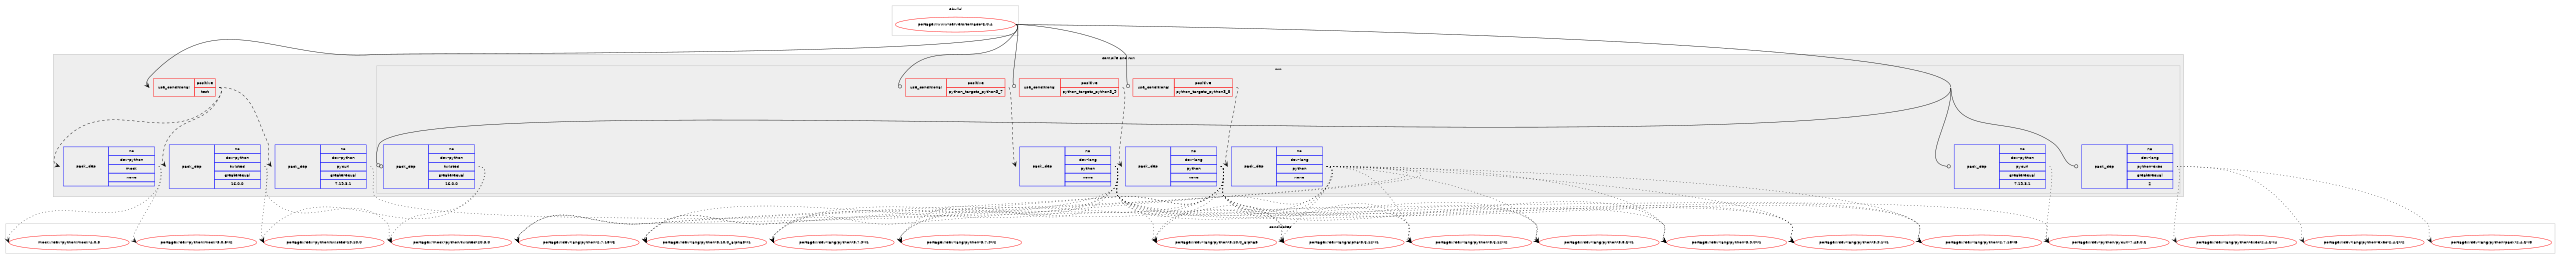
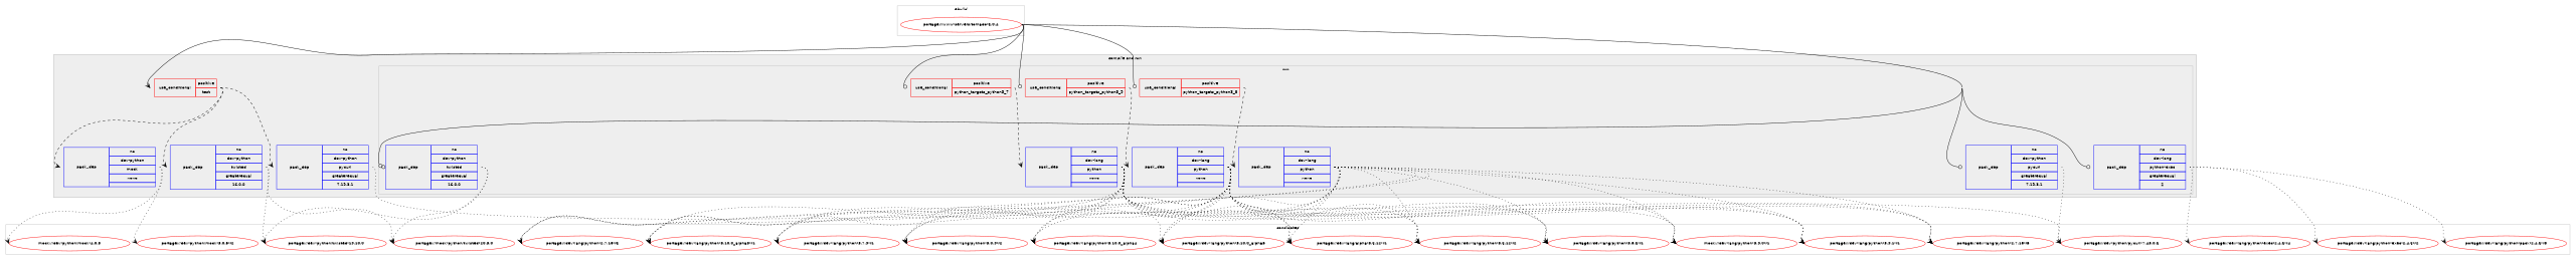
  digraph {
    compound=true
    concentrate=true
    fontname=Helvetica
    fontsize=10
    newrank=true
    rankdir=TB
    ranksep=1.5
    node [color=red fontname=Helvetica fontsize=10]
    edge [arrowhead=vee headport=w style=dotted tailport=e weight=100]
    n1 [label="portage://www-servers/tornado-6.0.4" width=4]
    n2 [color=blue label=<<TABLE BORDER="0" CELLBORDER="1" CELLSPACING="0" CELLPADDING="4" WIDTH="220"><TR><TD ROWSPAN="6" CELLPADDING="30">pack_dep</TD></TR><TR><TD WIDTH="110">no</TD></TR><TR><TD>dev-python</TD></TR><TR><TD>pycurl</TD></TR><TR><TD>greaterequal</TD></TR><TR><TD>7.19.3.1</TD></TR></TABLE>> shape=none]
    n3 [color=blue label=<<TABLE BORDER="0" CELLBORDER="1" CELLSPACING="0" CELLPADDING="4" WIDTH="220"><TR><TD ROWSPAN="6" CELLPADDING="30">pack_dep</TD></TR><TR><TD WIDTH="110">no</TD></TR><TR><TD>dev-python</TD></TR><TR><TD>twisted</TD></TR><TR><TD>greaterequal</TD></TR><TR><TD>16.0.0</TD></TR></TABLE>> shape=none]
    n4 [color=blue label=<<TABLE BORDER="0" CELLBORDER="1" CELLSPACING="0" CELLPADDING="4" WIDTH="220"><TR><TD ROWSPAN="6" CELLPADDING="30">pack_dep</TD></TR><TR><TD WIDTH="110">no</TD></TR><TR><TD>dev-python</TD></TR><TR><TD>mock</TD></TR><TR><TD>none</TD></TR><TR><TD></TD></TR></TABLE>> shape=none]
    n5 [label=<<TABLE BORDER="0" CELLBORDER="1" CELLSPACING="0" CELLPADDING="4"><TR><TD ROWSPAN="3" CELLPADDING="10">use_conditional</TD></TR><TR><TD>positive</TD></TR><TR><TD>test</TD></TR></TABLE>> shape=none]
    n6 [color=blue label=<<TABLE BORDER="0" CELLBORDER="1" CELLSPACING="0" CELLPADDING="4" WIDTH="220"><TR><TD ROWSPAN="6" CELLPADDING="30">pack_dep</TD></TR><TR><TD WIDTH="110">no</TD></TR><TR><TD>dev-lang</TD></TR><TR><TD>python</TD></TR><TR><TD>none</TD></TR><TR><TD></TD></TR></TABLE>> shape=none]
    n7 [label=<<TABLE BORDER="0" CELLBORDER="1" CELLSPACING="0" CELLPADDING="4"><TR><TD ROWSPAN="3" CELLPADDING="10">use_conditional</TD></TR><TR><TD>positive</TD></TR><TR><TD>python_targets_python3_7</TD></TR></TABLE>> shape=none]
    n8 [color=blue label=<<TABLE BORDER="0" CELLBORDER="1" CELLSPACING="0" CELLPADDING="4" WIDTH="220"><TR><TD ROWSPAN="6" CELLPADDING="30">pack_dep</TD></TR><TR><TD WIDTH="110">no</TD></TR><TR><TD>dev-lang</TD></TR><TR><TD>python</TD></TR><TR><TD>none</TD></TR><TR><TD></TD></TR></TABLE>> shape=none]
    n9 [label=<<TABLE BORDER="0" CELLBORDER="1" CELLSPACING="0" CELLPADDING="4"><TR><TD ROWSPAN="3" CELLPADDING="10">use_conditional</TD></TR><TR><TD>positive</TD></TR><TR><TD>python_targets_python3_8</TD></TR></TABLE>> shape=none]
    n10 [color=blue label=<<TABLE BORDER="0" CELLBORDER="1" CELLSPACING="0" CELLPADDING="4" WIDTH="220"><TR><TD ROWSPAN="6" CELLPADDING="30">pack_dep</TD></TR><TR><TD WIDTH="110">no</TD></TR><TR><TD>dev-lang</TD></TR><TR><TD>python</TD></TR><TR><TD>none</TD></TR><TR><TD></TD></TR></TABLE>> shape=none]
    n11 [label=<<TABLE BORDER="0" CELLBORDER="1" CELLSPACING="0" CELLPADDING="4"><TR><TD ROWSPAN="3" CELLPADDING="10">use_conditional</TD></TR><TR><TD>positive</TD></TR><TR><TD>python_targets_python3_9</TD></TR></TABLE>> shape=none]
    n12 [color=blue label=<<TABLE BORDER="0" CELLBORDER="1" CELLSPACING="0" CELLPADDING="4" WIDTH="220"><TR><TD ROWSPAN="6" CELLPADDING="30">pack_dep</TD></TR><TR><TD WIDTH="110">no</TD></TR><TR><TD>dev-lang</TD></TR><TR><TD>python-exec</TD></TR><TR><TD>greaterequal</TD></TR><TR><TD>2</TD></TR></TABLE>> shape=none]
    n13 [color=blue label=<<TABLE BORDER="0" CELLBORDER="1" CELLSPACING="0" CELLPADDING="4" WIDTH="220"><TR><TD ROWSPAN="6" CELLPADDING="30">pack_dep</TD></TR><TR><TD WIDTH="110">no</TD></TR><TR><TD>dev-python</TD></TR><TR><TD>pycurl</TD></TR><TR><TD>greaterequal</TD></TR><TR><TD>7.19.3.1</TD></TR></TABLE>> shape=none]
    n14 [color=blue label=<<TABLE BORDER="0" CELLBORDER="1" CELLSPACING="0" CELLPADDING="4" WIDTH="220"><TR><TD ROWSPAN="6" CELLPADDING="30">pack_dep</TD></TR><TR><TD WIDTH="110">no</TD></TR><TR><TD>dev-python</TD></TR><TR><TD>twisted</TD></TR><TR><TD>greaterequal</TD></TR><TR><TD>16.0.0</TD></TR></TABLE>> shape=none]
    n15 [label="portage://dev-python/pycurl-7.43.0.6" width=4]
    n16 [label="portage://mock-python/twisted-20.3.0" width=4]
    n17 [label="portage://dev-python/twisted-19.10.0" width=4]
    n18 [label="mock://dev-python/mock-4.0.3" width=4]
    n19 [label="portage://dev-python/mock-3.0.5-r2" width=4]
    n20 [label="portage://dev-lang/python-3.9.1-r1" width=4]
-   n21 [label="portage://dev-lang/python-3.9.0-r1" width=4]
+   n21 [label="mock://dev-lang/python-3.9.0-r1" width=4]
    n22 [label="portage://dev-lang/python-3.8.6-r1" width=4]
-   n23 [label="portage://dev-lang/python-3.7.9-r2" width=4]
+   n23 [label="portage://dev-lang/python-3.0.9-r2" width=4]
    n24 [label="portage://dev-lang/python-3.7.9-r1" width=4]
    n25 [label="portage://dev-lang/python-3.6.12-r2" width=4]
    n26 [label="portage://dev-lang/alpha-3.6.12-r1" width=4]
    n27 [label="portage://dev-lang/python-3.10.0_alpha5" width=4]
+   n28 [label="portage://dev-lang/python-3.10.0_alpha4" width=4]
    n29 [label="portage://dev-lang/python-3.10.0_alpha3-r1" width=4]
    n30 [label="portage://dev-lang/python-2.7.18-r6" width=4]
    n31 [label="portage://dev-lang/python-2.7.18-r5" width=4]
    n32 [label="portage://dev-lang/python-exec-2.4.6-r4" width=4]
    n33 [label="portage://dev-lang/python-pack-2.4.6-r3" width=4]
    n34 [label="portage://dev-lang/python-exec-2.4.6-r2" width=4]
    subgraph cluster_1 {
      color=gray
      label=<<i>ebuild</i>>
      rank=same
      n1
    }
    subgraph cluster_2 {
      color=gray
      label=<<i>dependencies</i>>
      subgraph cluster_3 {
        color=gray
        fillcolor="#eeeeee"
        label=<<i>compile</i>>
        style=filled
        subgraph sub_4 {
          color=gray
          fillcolor="#eeeeee"
          label=<<i>compile</i>>
          style=filled
          n5
          subgraph sub_5 {
            color=gray
            fillcolor="#eeeeee"
            label=<<i>compile</i>>
            style=filled
            n2
          }
          subgraph sub_6 {
            color=gray
            fillcolor="#eeeeee"
            label=<<i>compile</i>>
            style=filled
            n3
          }
          subgraph sub_7 {
            color=gray
            fillcolor="#eeeeee"
            label=<<i>compile</i>>
            style=filled
            n4
          }
        }
      }
      subgraph cluster_8 {
        color=gray
        fillcolor="#eeeeee"
        label=<<i>compile and run</i>>
        style=filled
      }
      subgraph cluster_9 {
        color=gray
        fillcolor="#eeeeee"
        label=<<i>run</i>>
        style=filled
        subgraph sub_10 {
          color=gray
          fillcolor="#eeeeee"
          label=<<i>run</i>>
          style=filled
          n7
          subgraph sub_11 {
            color=gray
            fillcolor="#eeeeee"
            label=<<i>run</i>>
            style=filled
            n6
          }
        }
        subgraph sub_12 {
          color=gray
          fillcolor="#eeeeee"
          label=<<i>run</i>>
          style=filled
          n9
          subgraph sub_13 {
            color=gray
            fillcolor="#eeeeee"
            label=<<i>run</i>>
            style=filled
            n8
          }
        }
        subgraph sub_14 {
          color=gray
          fillcolor="#eeeeee"
          label=<<i>run</i>>
          style=filled
          n11
          subgraph sub_15 {
            color=gray
            fillcolor="#eeeeee"
            label=<<i>run</i>>
            style=filled
            n10
          }
        }
        subgraph sub_16 {
          color=gray
          fillcolor="#eeeeee"
          label=<<i>run</i>>
          style=filled
          n12
        }
        subgraph sub_17 {
          color=gray
          fillcolor="#eeeeee"
          label=<<i>run</i>>
          style=filled
          n13
        }
        subgraph sub_18 {
          color=gray
          fillcolor="#eeeeee"
          label=<<i>run</i>>
          style=filled
          n14
        }
      }
    }
    subgraph cluster_19 {
      color=gray
      label=<<i>candidates</i>>
      rank=same
      subgraph sub_20 {
        color=black
        label=<<i>candidates</i>>
        nodesep=1
        rank=same
        n15
      }
      subgraph sub_21 {
        color=black
        label=<<i>candidates</i>>
        nodesep=1
        rank=same
        n16
        n17
      }
      subgraph sub_22 {
        color=black
        label=<<i>candidates</i>>
        nodesep=1
        rank=same
        n16
        n17
      }
      subgraph sub_23 {
        color=black
        label=<<i>candidates</i>>
        nodesep=1
        rank=same
        n18
        n19
      }
      subgraph sub_24 {
        color=black
        label=<<i>candidates</i>>
        nodesep=1
        rank=same
        n20
        n21
        n22
        n23
        n24
        n25
        n26
        n27
+       n28
        n29
        n30
        n31
      }
      subgraph sub_25 {
        color=black
        label=<<i>candidates</i>>
        nodesep=1
        rank=same
        n20
        n21
        n22
        n23
        n24
        n25
        n26
        n27
+       n28
        n29
        n30
        n31
      }
      subgraph sub_26 {
        color=black
        label=<<i>candidates</i>>
        nodesep=1
        rank=same
        n20
        n21
        n22
        n23
        n24
        n25
        n26
        n27
+       n28
        n29
        n30
        n31
      }
      subgraph sub_27 {
        color=black
        label=<<i>candidates</i>>
        nodesep=1
        rank=same
        n32
        n33
        n34
      }
      subgraph sub_28 {
        color=black
        label=<<i>candidates</i>>
        nodesep=1
        rank=same
        n15
      }
    }
    n1 -> n5 [style=solid weight=20]
    n1 -> n7 [arrowhead=odot style=solid weight=20]
    n1 -> n9 [arrowhead=odot style=solid weight=20]
    n1 -> n11 [arrowhead=odot style=solid weight=20]
    n1 -> n12 [arrowhead=odot style=solid weight=20]
    n1 -> n13 [arrowhead=odot style=solid weight=20]
    n1 -> n14 [arrowhead=odot style=solid weight=20]
    n2 -> n15
    n3 -> n16
    n3 -> n17
    n4 -> n18
    n4 -> n19
    n5 -> n2 [style=dashed weight=20]
    n5 -> n3 [style=dashed weight=20]
    n5 -> n4 [style=dashed weight=20]
    n6 -> n20
    n6 -> n21
    n6 -> n22
    n6 -> n23
    n6 -> n24
    n6 -> n25
    n6 -> n26
    n6 -> n27
+   n6 -> n28
    n6 -> n29
    n6 -> n30
    n6 -> n31
    n7 -> n6 [style=dashed weight=20]
    n8 -> n20
    n8 -> n21
    n8 -> n22
    n8 -> n23
    n8 -> n24
    n8 -> n25
    n8 -> n26
    n8 -> n27
+   n8 -> n28
    n8 -> n29
    n8 -> n30
    n8 -> n31
    n9 -> n8 [style=dashed weight=20]
    n10 -> n20
    n10 -> n21
    n10 -> n22
    n10 -> n23
    n10 -> n24
    n10 -> n25
    n10 -> n26
    n10 -> n27
+   n10 -> n28
    n10 -> n29
    n10 -> n30
    n10 -> n31
    n11 -> n10 [style=dashed weight=20]
    n12 -> n32
    n12 -> n33
    n12 -> n34
    n13 -> n15
    n14 -> n16
    n14 -> n17
  }
